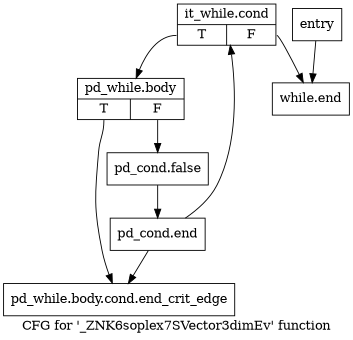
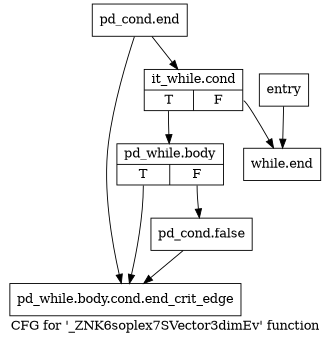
  digraph {
    label="CFG for '_ZNK6soplex7SVector3dimEv' function"
    node [shape=record]
    n1 [label="{entry}"]
    n2 [label="{while.end}"]
    n3 [label="{it_while.cond|{<s0>T|<s1>F}}"]
    n4 [label="{pd_while.body|{<s0>T|<s1>F}}"]
    n5 [label="{pd_while.body.cond.end_crit_edge}"]
    n6 [label="{pd_cond.false}"]
    n7 [label="{pd_cond.end}"]
    n1 -> n2
    n3 -> n2 [tailport=s1]
    n3 -> n4 [tailport=s0]
    n4 -> n5 [tailport=s0]
    n4 -> n6 [tailport=s1]
-   n6 -> n7
+   n6 -> n5
    n7 -> n3
    n7 -> n5
  }
